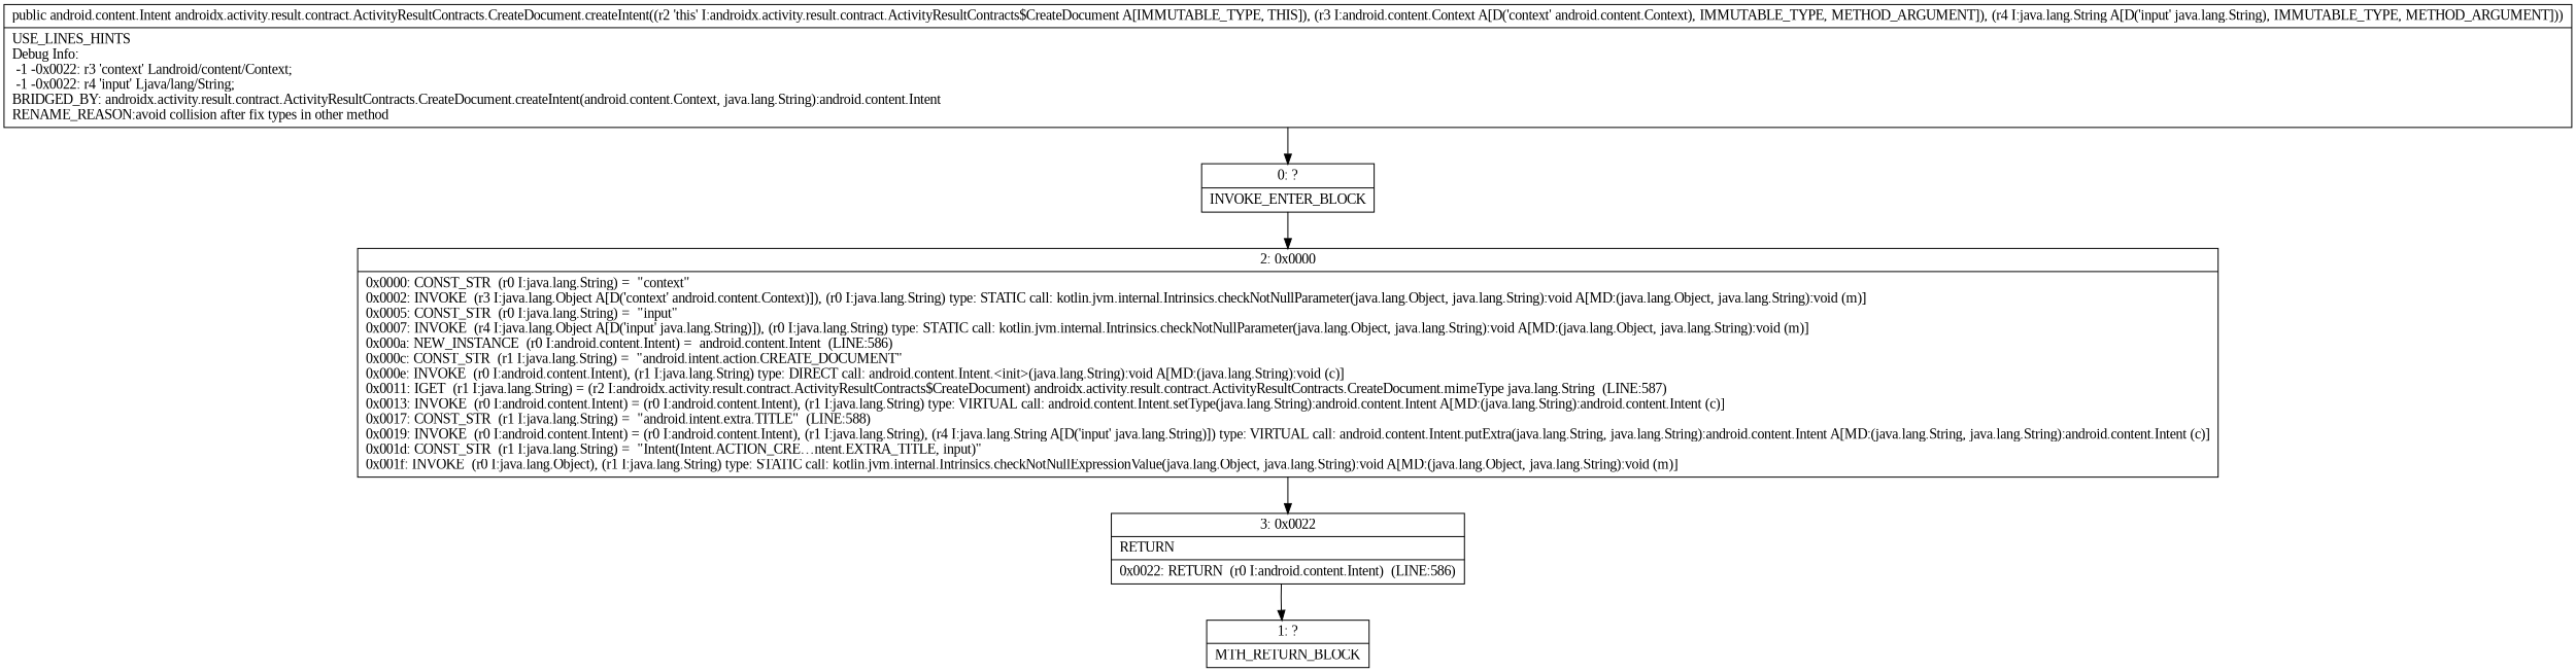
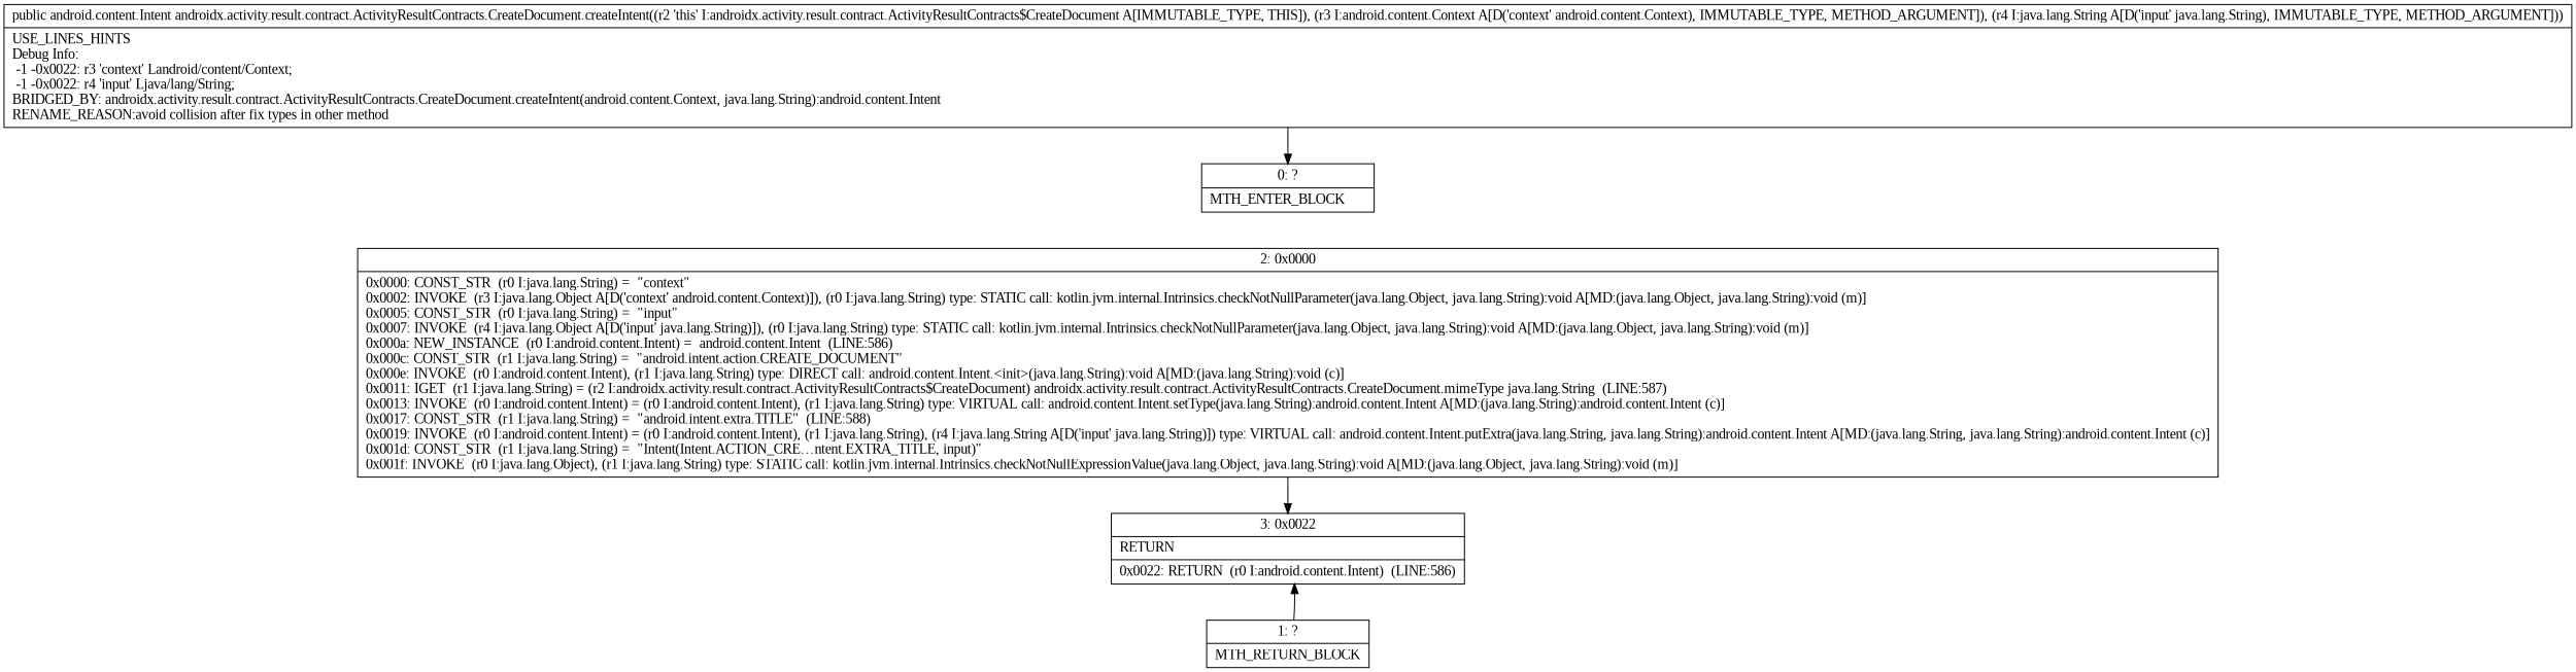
  digraph {
    fontname="Liberation Serif"
    node [fontname="Liberation Serif" shape=record]
    edge [fontname="Liberation Serif"]
-   n1 [label="{0\:\ ?|INVOKE_ENTER_BLOCK\l}"]
+   n1 [label="{0\:\ ?|MTH_ENTER_BLOCK\l}"]
    n2 [label="{2\:\ 0x0000|0x0000: CONST_STR  (r0 I:java.lang.String) =  \"context\" \l0x0002: INVOKE  (r3 I:java.lang.Object A[D('context' android.content.Context)]), (r0 I:java.lang.String) type: STATIC call: kotlin.jvm.internal.Intrinsics.checkNotNullParameter(java.lang.Object, java.lang.String):void A[MD:(java.lang.Object, java.lang.String):void (m)]\l0x0005: CONST_STR  (r0 I:java.lang.String) =  \"input\" \l0x0007: INVOKE  (r4 I:java.lang.Object A[D('input' java.lang.String)]), (r0 I:java.lang.String) type: STATIC call: kotlin.jvm.internal.Intrinsics.checkNotNullParameter(java.lang.Object, java.lang.String):void A[MD:(java.lang.Object, java.lang.String):void (m)]\l0x000a: NEW_INSTANCE  (r0 I:android.content.Intent) =  android.content.Intent  (LINE:586)\l0x000c: CONST_STR  (r1 I:java.lang.String) =  \"android.intent.action.CREATE_DOCUMENT\" \l0x000e: INVOKE  (r0 I:android.content.Intent), (r1 I:java.lang.String) type: DIRECT call: android.content.Intent.\<init\>(java.lang.String):void A[MD:(java.lang.String):void (c)]\l0x0011: IGET  (r1 I:java.lang.String) = (r2 I:androidx.activity.result.contract.ActivityResultContracts$CreateDocument) androidx.activity.result.contract.ActivityResultContracts.CreateDocument.mimeType java.lang.String  (LINE:587)\l0x0013: INVOKE  (r0 I:android.content.Intent) = (r0 I:android.content.Intent), (r1 I:java.lang.String) type: VIRTUAL call: android.content.Intent.setType(java.lang.String):android.content.Intent A[MD:(java.lang.String):android.content.Intent (c)]\l0x0017: CONST_STR  (r1 I:java.lang.String) =  \"android.intent.extra.TITLE\"  (LINE:588)\l0x0019: INVOKE  (r0 I:android.content.Intent) = (r0 I:android.content.Intent), (r1 I:java.lang.String), (r4 I:java.lang.String A[D('input' java.lang.String)]) type: VIRTUAL call: android.content.Intent.putExtra(java.lang.String, java.lang.String):android.content.Intent A[MD:(java.lang.String, java.lang.String):android.content.Intent (c)]\l0x001d: CONST_STR  (r1 I:java.lang.String) =  \"Intent(Intent.ACTION_CRE…ntent.EXTRA_TITLE, input)\" \l0x001f: INVOKE  (r0 I:java.lang.Object), (r1 I:java.lang.String) type: STATIC call: kotlin.jvm.internal.Intrinsics.checkNotNullExpressionValue(java.lang.Object, java.lang.String):void A[MD:(java.lang.Object, java.lang.String):void (m)]\l}"]
    n3 [label="{3\:\ 0x0022|RETURN\l|0x0022: RETURN  (r0 I:android.content.Intent)  (LINE:586)\l}"]
    n4 [label="{1\:\ ?|MTH_RETURN_BLOCK\l}"]
    n5 [label="{public android.content.Intent androidx.activity.result.contract.ActivityResultContracts.CreateDocument.createIntent((r2 'this' I:androidx.activity.result.contract.ActivityResultContracts$CreateDocument A[IMMUTABLE_TYPE, THIS]), (r3 I:android.content.Context A[D('context' android.content.Context), IMMUTABLE_TYPE, METHOD_ARGUMENT]), (r4 I:java.lang.String A[D('input' java.lang.String), IMMUTABLE_TYPE, METHOD_ARGUMENT]))  | USE_LINES_HINTS\lDebug Info:\l  \-1 \-0x0022: r3 'context' Landroid\/content\/Context;\l  \-1 \-0x0022: r4 'input' Ljava\/lang\/String;\lBRIDGED_BY: androidx.activity.result.contract.ActivityResultContracts.CreateDocument.createIntent(android.content.Context, java.lang.String):android.content.Intent\lRENAME_REASON:avoid collision after fix types in other method\l}"]
-   n1 -> n2
    n2 -> n3
-   n3 -> n4
+   n4 -> n3
    n5 -> n1
  }
